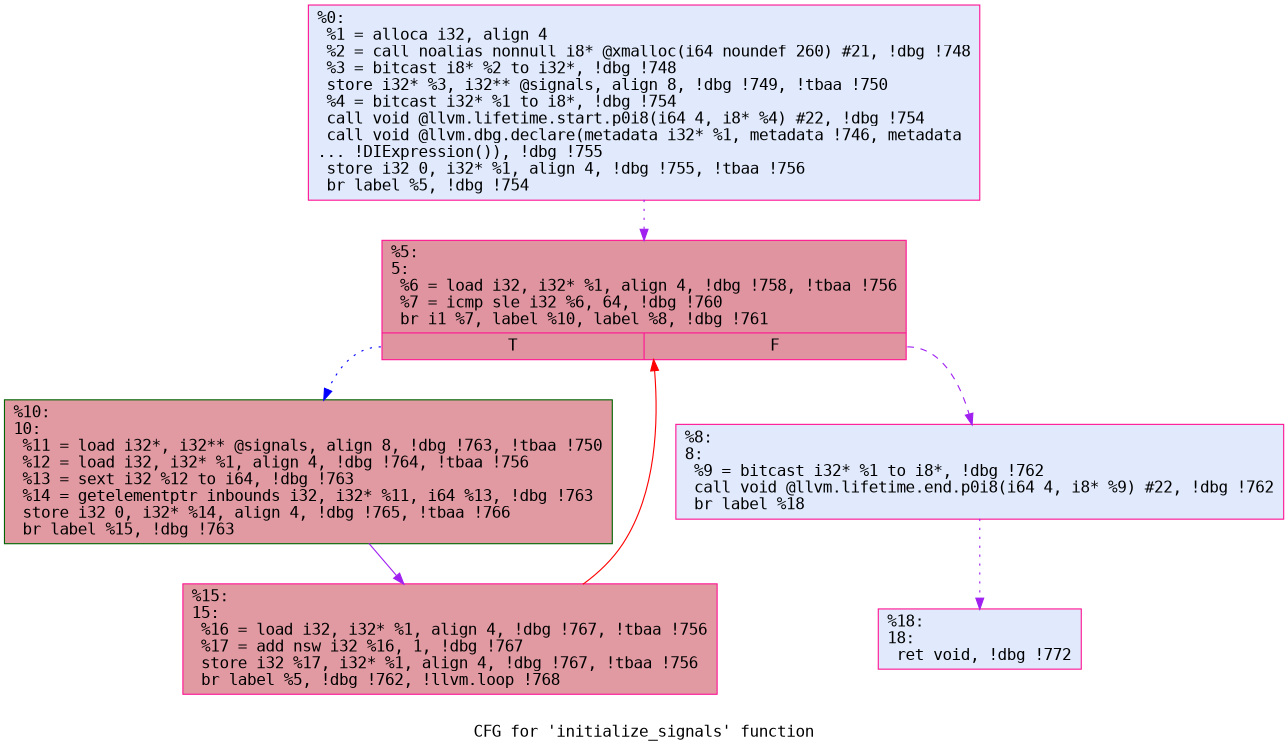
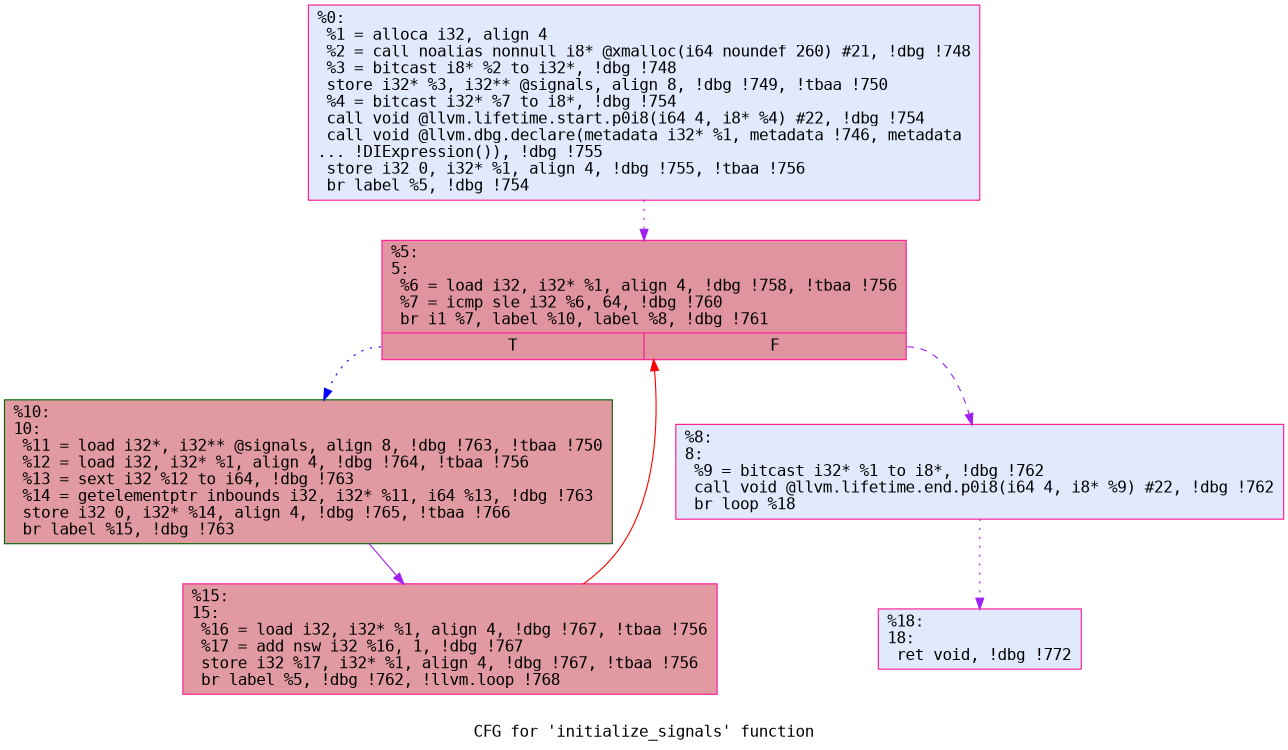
  digraph {
    fontname="DejaVu Sans Mono"
    label="CFG for 'initialize_signals' function"
    node [color=deeppink fillcolor="#b9d0f970" fontname="DejaVu Sans Mono" shape=record style=filled]
    edge [color=purple fontname="DejaVu Sans Mono" style=dotted]
-   n1 [label="{%0:\l  %1 = alloca i32, align 4\l  %2 = call noalias nonnull i8* @xmalloc(i64 noundef 260) #21, !dbg !748\l  %3 = bitcast i8* %2 to i32*, !dbg !748\l  store i32* %3, i32** @signals, align 8, !dbg !749, !tbaa !750\l  %4 = bitcast i32* %1 to i8*, !dbg !754\l  call void @llvm.lifetime.start.p0i8(i64 4, i8* %4) #22, !dbg !754\l  call void @llvm.dbg.declare(metadata i32* %1, metadata !746, metadata\l... !DIExpression()), !dbg !755\l  store i32 0, i32* %1, align 4, !dbg !755, !tbaa !756\l  br label %5, !dbg !754\l}"]
+   n1 [label="{%0:\l  %1 = alloca i32, align 4\l  %2 = call noalias nonnull i8* @xmalloc(i64 noundef 260) #21, !dbg !748\l  %3 = bitcast i8* %2 to i32*, !dbg !748\l  store i32* %3, i32** @signals, align 8, !dbg !749, !tbaa !750\l  %4 = bitcast i32* %7 to i8*, !dbg !754\l  call void @llvm.lifetime.start.p0i8(i64 4, i8* %4) #22, !dbg !754\l  call void @llvm.dbg.declare(metadata i32* %1, metadata !746, metadata\l... !DIExpression()), !dbg !755\l  store i32 0, i32* %1, align 4, !dbg !755, !tbaa !756\l  br label %5, !dbg !754\l}"]
    n2 [fillcolor="#b70d2870" label="{%5:\l5:                                                \l  %6 = load i32, i32* %1, align 4, !dbg !758, !tbaa !756\l  %7 = icmp sle i32 %6, 64, !dbg !760\l  br i1 %7, label %10, label %8, !dbg !761\l|{<s0>T|<s1>F}}"]
    n3 [color=darkgreen fillcolor="#bb1b2c70" label="{%10:\l10:                                               \l  %11 = load i32*, i32** @signals, align 8, !dbg !763, !tbaa !750\l  %12 = load i32, i32* %1, align 4, !dbg !764, !tbaa !756\l  %13 = sext i32 %12 to i64, !dbg !763\l  %14 = getelementptr inbounds i32, i32* %11, i64 %13, !dbg !763\l  store i32 0, i32* %14, align 4, !dbg !765, !tbaa !766\l  br label %15, !dbg !763\l}"]
-   n4 [label="{%8:\l8:                                                \l  %9 = bitcast i32* %1 to i8*, !dbg !762\l  call void @llvm.lifetime.end.p0i8(i64 4, i8* %9) #22, !dbg !762\l  br label %18\l}"]
+   n4 [label="{%8:\l8:                                                \l  %9 = bitcast i32* %1 to i8*, !dbg !762\l  call void @llvm.lifetime.end.p0i8(i64 4, i8* %9) #22, !dbg !762\l  br loop %18\l}"]
    n5 [fillcolor="#bb1b2c70" label="{%15:\l15:                                               \l  %16 = load i32, i32* %1, align 4, !dbg !767, !tbaa !756\l  %17 = add nsw i32 %16, 1, !dbg !767\l  store i32 %17, i32* %1, align 4, !dbg !767, !tbaa !756\l  br label %5, !dbg !762, !llvm.loop !768\l}"]
    n6 [label="{%18:\l18:                                               \l  ret void, !dbg !772\l}"]
    n1 -> n2
    n2 -> n3 [color=blue tailport=s0]
    n2 -> n4 [style=dashed tailport=s1]
    n3 -> n5 [style=solid]
    n4 -> n6
    n5 -> n2 [color=red style=solid]
  }
